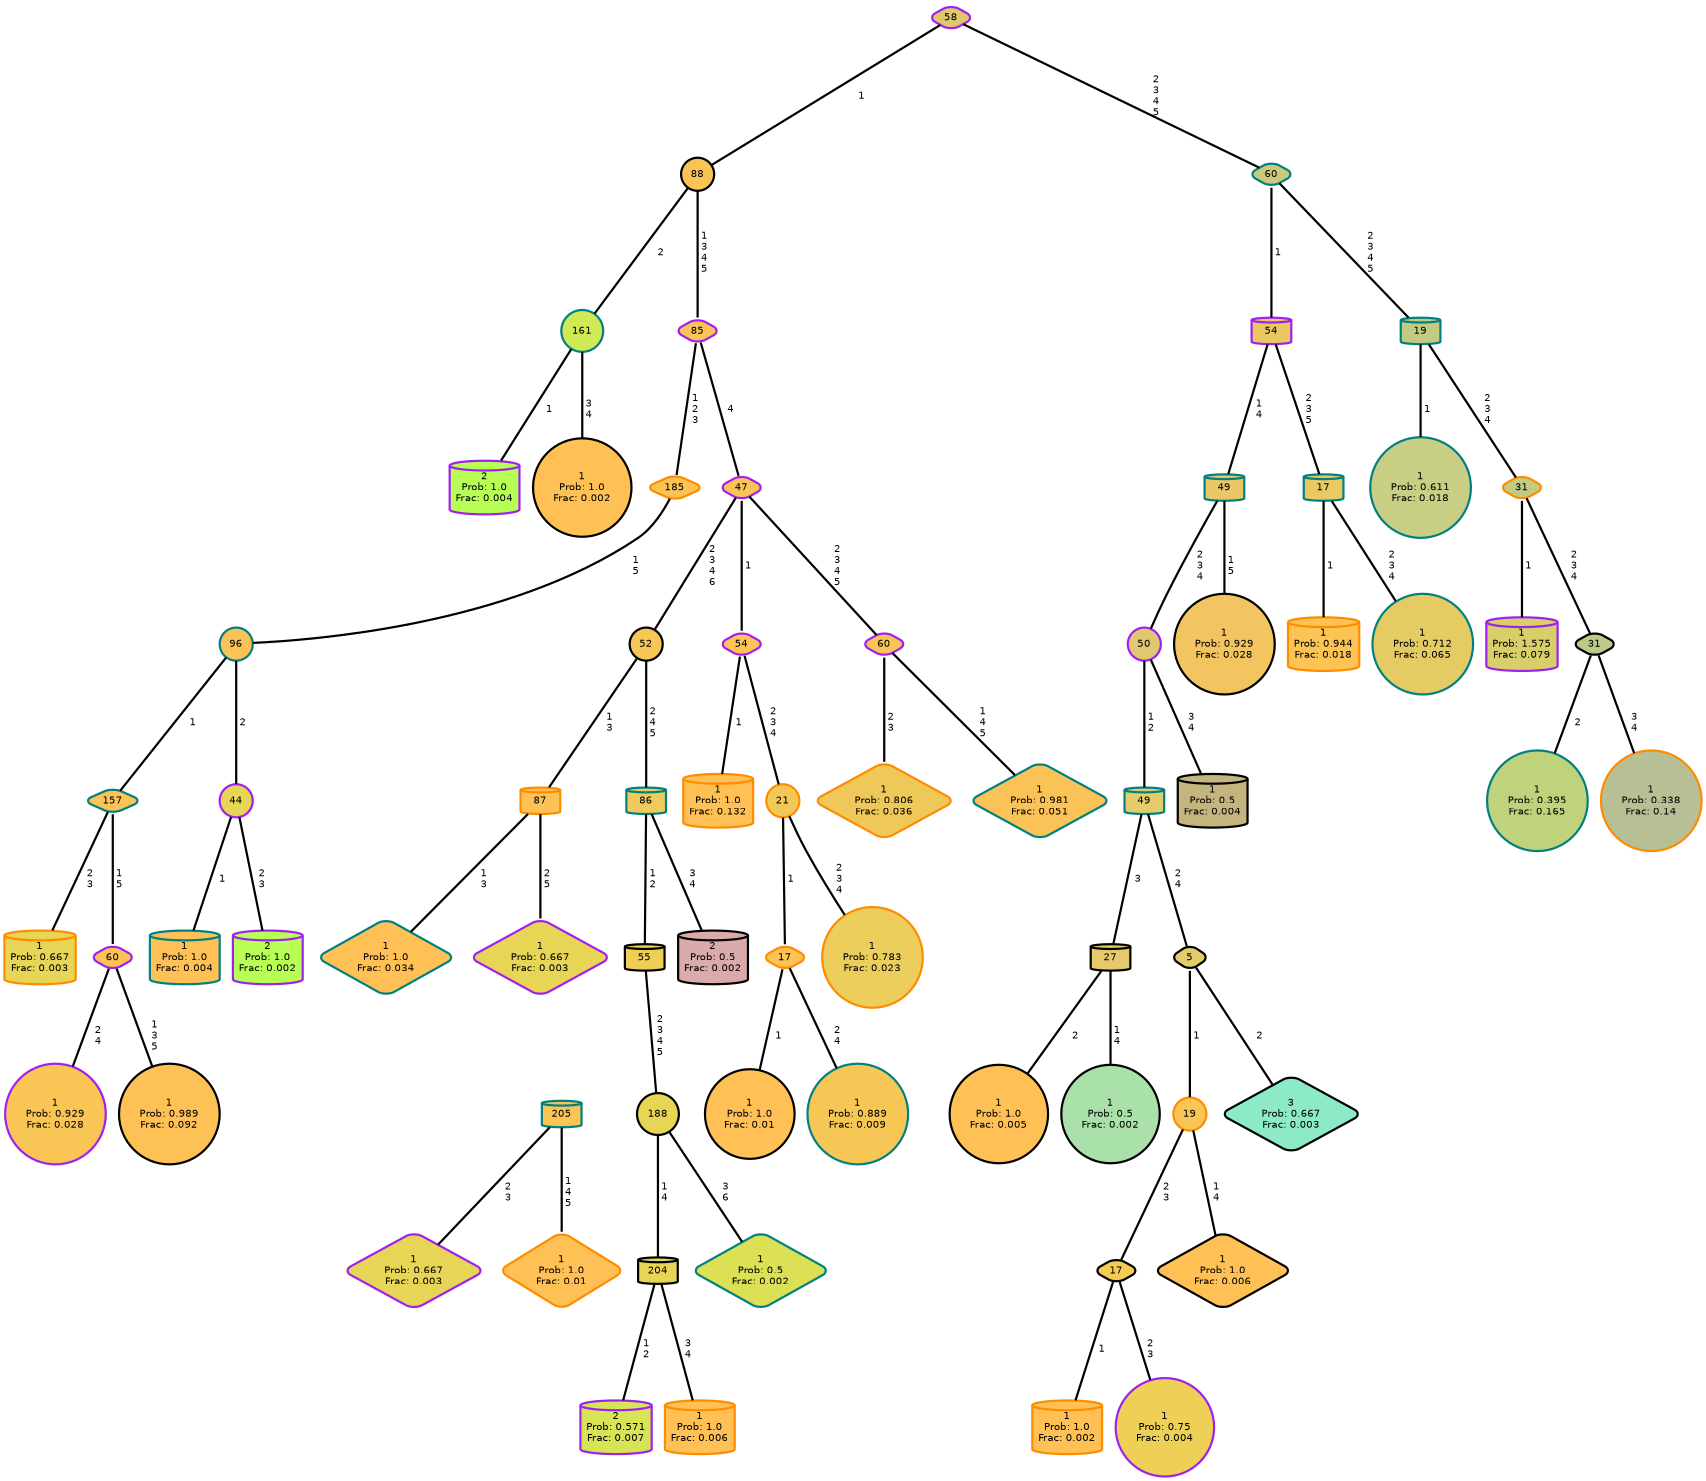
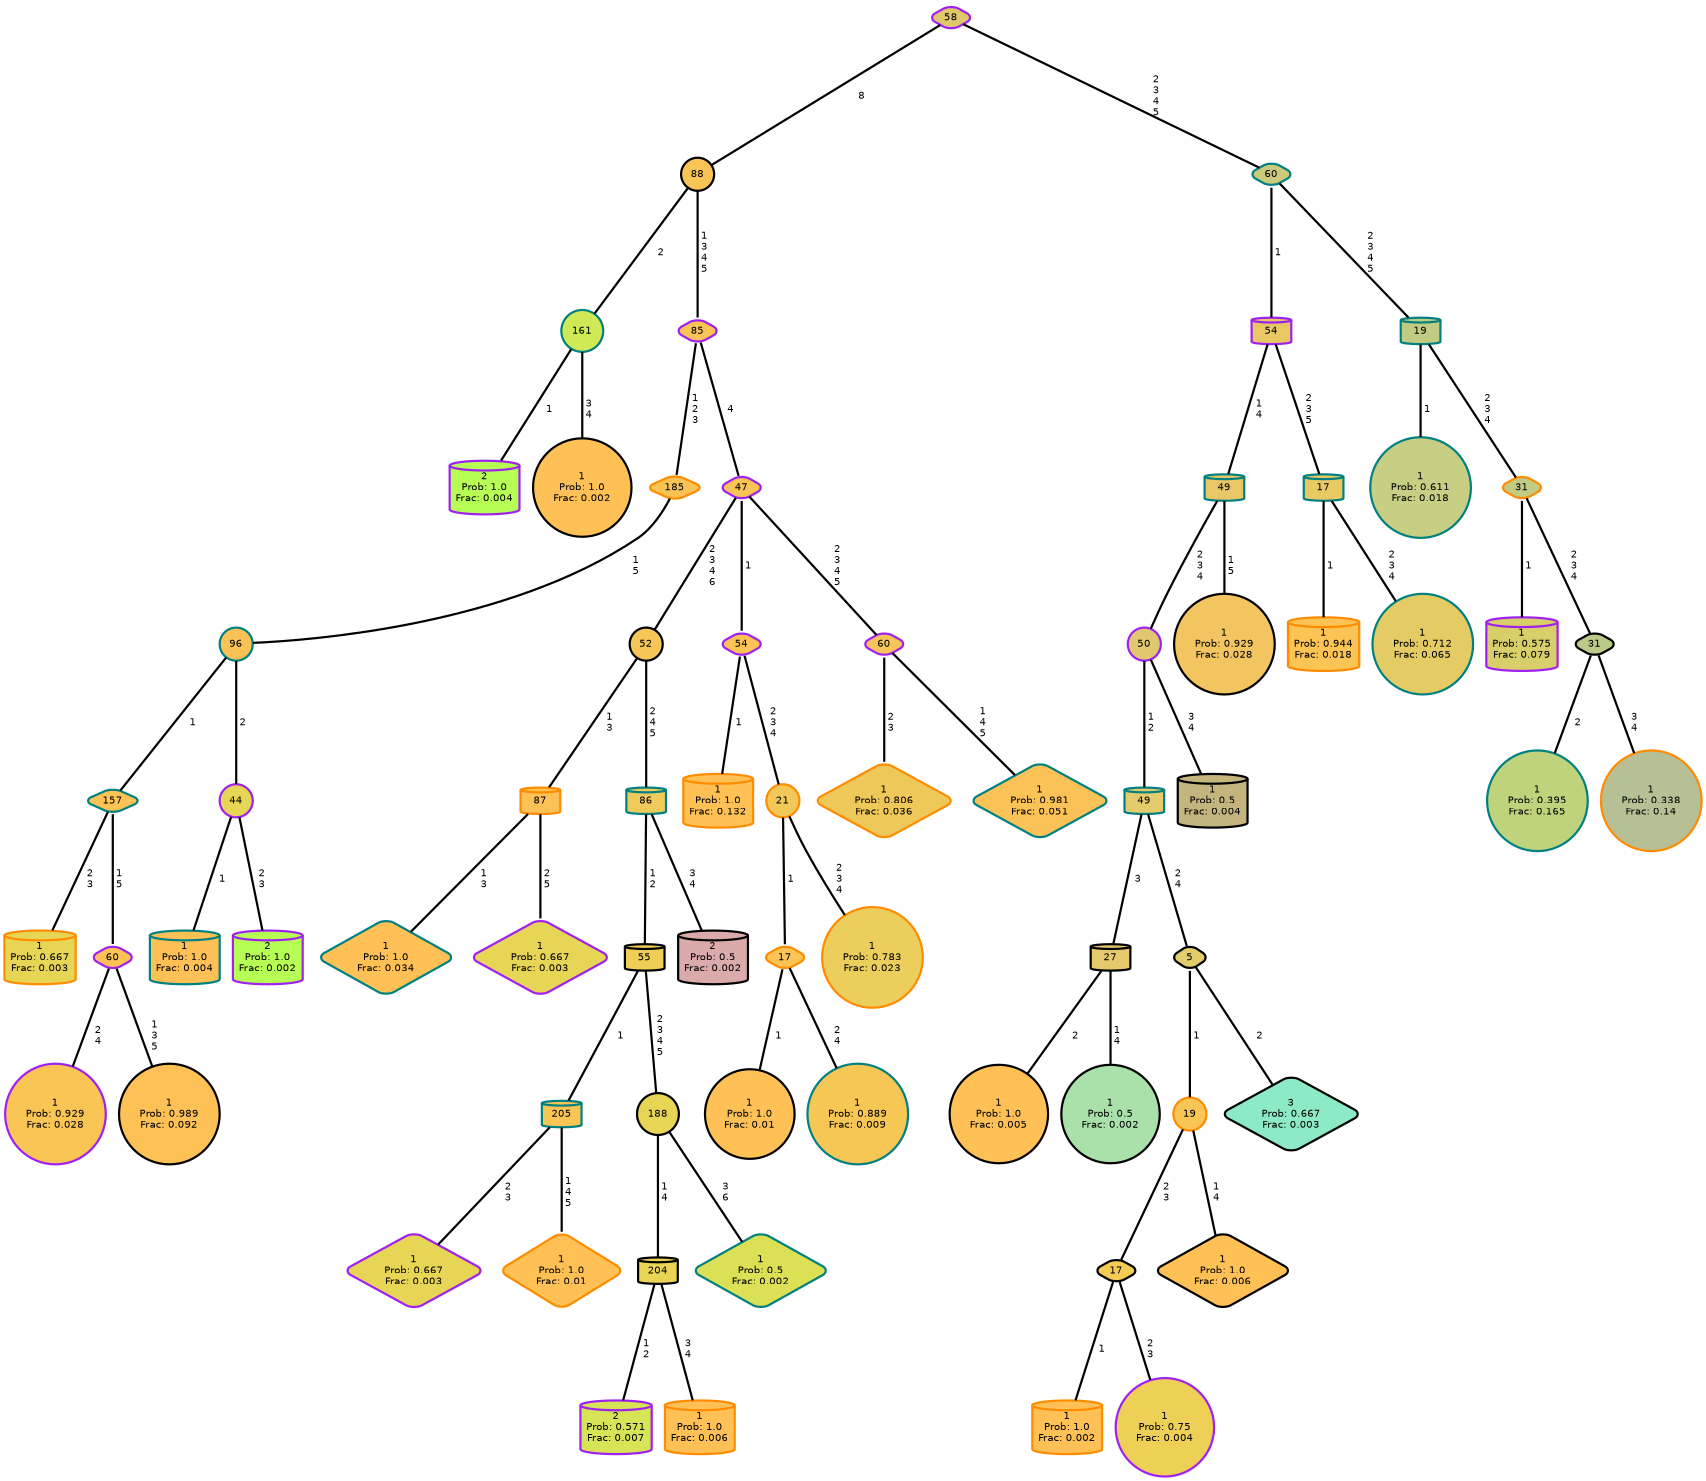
  graph {
    ranksep="0 equally"
    splines=straight
    node [color=black fillcolor="#ffc155" fontcolor=black fontname=helvetica penwidth=3 shape=cylinder style="filled, rounded"]
    edge [color=black fontname=helvetica penwidth=3]
    n1 [color=purple fillcolor="#b8ff55" label="2\nProb: 1.0\nFrac: 0.004"]
    n2 [color=teal fillcolor="#cfea55" label=161 shape=circle]
    n3 [label="1\nProb: 1.0\nFrac: 0.002" shape=circle]
    n4 [fillcolor="#f9c456" label=88 shape=circle]
    n5 [color=purple fillcolor="#fac456" label=85 shape=diamond]
    n6 [color=darkorange fillcolor="#f9c455" label=185 shape=diamond]
    n7 [color=purple fillcolor="#fac356" label=47 shape=diamond]
    n8 [color=darkorange fillcolor="#e7d555" label="1\nProb: 0.667\nFrac: 0.003"]
    n9 [color=teal fillcolor="#fcc355" label=157 shape=diamond]
    n10 [color=purple fillcolor="#fdc255" label=60 shape=diamond]
    n11 [color=purple fillcolor="#f9c555" label="1\nProb: 0.929\nFrac: 0.028" shape=circle]
    n12 [fillcolor="#fec155" label="1\nProb: 0.989\nFrac: 0.092" shape=circle]
    n13 [color=teal fillcolor="#fbc355" label=96 shape=circle]
    n14 [color=purple fillcolor="#e7d555" label=44 shape=circle]
    n15 [color=teal label="1\nProb: 1.0\nFrac: 0.004"]
    n16 [color=purple fillcolor="#b8ff55" label="2\nProb: 1.0\nFrac: 0.002"]
    n17 [fillcolor="#f6c657" label=52 shape=circle]
    n18 [color=darkorange fillcolor="#fdc255" label=87]
    n19 [color=teal fillcolor="#eecb5a" label=86]
    n20 [color=teal label="1\nProb: 1.0\nFrac: 0.034" shape=diamond]
    n21 [color=purple fillcolor="#e7d555" label="1\nProb: 0.667\nFrac: 0.003" shape=diamond]
    n22 [fillcolor="#efce55" label=55]
    n23 [fillcolor="#dbaaaa" label="2\nProb: 0.5\nFrac: 0.002"]
    n24 [color=purple fillcolor="#e7d555" label="1\nProb: 0.667\nFrac: 0.003" shape=diamond]
    n25 [color=teal fillcolor="#f9c555" label=205]
    n26 [color=darkorange label="1\nProb: 1.0\nFrac: 0.01" shape=diamond]
    n27 [fillcolor="#e7d555" label=188 shape=circle]
    n28 [fillcolor="#e9d455" label=204]
    n29 [color=teal fillcolor="#dbe055" label="1\nProb: 0.5\nFrac: 0.002" shape=diamond]
    n30 [color=purple fillcolor="#d6e455" label="2\nProb: 0.571\nFrac: 0.007"]
    n31 [color=darkorange label="1\nProb: 1.0\nFrac: 0.006"]
    n32 [color=purple fillcolor="#fcc355" label=54 shape=diamond]
    n33 [color=purple fillcolor="#f6c458" label=60 shape=diamond]
    n34 [color=darkorange label="1\nProb: 1.0\nFrac: 0.132"]
    n35 [color=darkorange fillcolor="#f2c959" label=21 shape=circle]
    n36 [color=darkorange fillcolor="#fbc455" label=17 shape=diamond]
    n37 [color=darkorange fillcolor="#ebce5c" label="1\nProb: 0.783\nFrac: 0.023" shape=circle]
    n38 [label="1\nProb: 1.0\nFrac: 0.01" shape=circle]
    n39 [color=teal fillcolor="#f7c755" label="1\nProb: 0.889\nFrac: 0.009" shape=circle]
    n40 [color=darkorange fillcolor="#eec859" label="1\nProb: 0.806\nFrac: 0.036" shape=diamond]
    n41 [color=teal fillcolor="#fbc258" label="1\nProb: 0.981\nFrac: 0.051" shape=diamond]
    n42 [color=purple fillcolor="#e0c769" label=58 shape=diamond]
    n43 [color=teal fillcolor="#cbca7a" label=60 shape=diamond]
    n44 [color=purple fillcolor="#e9c863" label=54]
    n45 [color=teal fillcolor="#c1cb82" label=19]
    n46 [label="1\nProb: 1.0\nFrac: 0.005" shape=circle]
    n47 [fillcolor="#e6c96d" label=27]
    n48 [fillcolor="#aae0aa" label="1\nProb: 0.5\nFrac: 0.002" shape=circle]
    n49 [color=teal fillcolor="#e4cc6c" label=49]
    n50 [fillcolor="#e3cd6b" label=5 shape=diamond]
    n51 [color=darkorange fillcolor="#f9c655" label=19 shape=circle]
    n52 [fillcolor="#8deac6" label="3\nProb: 0.667\nFrac: 0.003" shape=diamond]
    n53 [color=darkorange label="1\nProb: 1.0\nFrac: 0.002"]
    n54 [fillcolor="#f3cb55" label=17 shape=diamond]
    n55 [color=purple fillcolor="#edd055" label="1\nProb: 0.75\nFrac: 0.004" shape=circle]
    n56 [label="1\nProb: 1.0\nFrac: 0.006" shape=diamond]
    n57 [color=purple fillcolor="#dfc86f" label=50 shape=circle]
    n58 [fillcolor="#c4b57f" label="1\nProb: 0.5\nFrac: 0.004"]
    n59 [color=teal fillcolor="#e9c767" label=49]
    n60 [fillcolor="#f2c561" label="1\nProb: 0.929\nFrac: 0.028" shape=circle]
    n61 [color=teal fillcolor="#e9c961" label=17]
    n62 [color=darkorange fillcolor="#fbc455" label="1\nProb: 0.944\nFrac: 0.018"]
    n63 [color=teal fillcolor="#e4cb64" label="1\nProb: 0.712\nFrac: 0.065" shape=circle]
    n64 [color=teal fillcolor="#c8cf84" label="1\nProb: 0.611\nFrac: 0.018" shape=circle]
    n65 [color=darkorange fillcolor="#c1cb82" label=31 shape=diamond]
-   n66 [color=purple fillcolor="#d8ce6a" label="1\nProb: 1.575\nFrac: 0.079"]
+   n66 [color=purple fillcolor="#d8ce6a" label="1\nProb: 0.575\nFrac: 0.079"]
    n67 [fillcolor="#bbca88" label=31 shape=diamond]
    n68 [color=teal fillcolor="#bfd37c" label="1\nProb: 0.395\nFrac: 0.165" shape=circle]
    n69 [color=darkorange fillcolor="#b7c095" label="1\nProb: 0.338\nFrac: 0.14" shape=circle]
    subgraph sub_1 {
      rank=same
    }
    n2 -- n1 [label=" 1"]
    n2 -- n3 [label=" 3\n 4"]
    n4 -- n2 [label=" 2"]
    n4 -- n5 [label=" 1\n 3\n 4\n 5"]
    n5 -- n6 [label=" 1\n 2\n 3"]
    n5 -- n7 [label=" 4"]
    n6 -- n13 [label=" 1\n 5"]
    n7 -- n17 [label=" 2\n 3\n 4\n 6"]
    n7 -- n32 [label=" 1"]
    n7 -- n33 [label=" 2\n 3\n 4\n 5"]
    n9 -- n8 [label=" 2\n 3"]
    n9 -- n10 [label=" 1\n 5"]
    n10 -- n11 [label=" 2\n 4"]
    n10 -- n12 [label=" 1\n 3\n 5"]
    n13 -- n9 [label=" 1"]
    n13 -- n14 [label=" 2"]
    n14 -- n15 [label=" 1"]
    n14 -- n16 [label=" 2\n 3"]
    n17 -- n18 [label=" 1\n 3"]
    n17 -- n19 [label=" 2\n 4\n 5"]
    n18 -- n20 [label=" 1\n 3"]
    n18 -- n21 [label=" 2\n 5"]
    n19 -- n22 [label=" 1\n 2"]
    n19 -- n23 [label=" 3\n 4"]
+   n22 -- n25 [label=" 1"]
    n22 -- n27 [label=" 2\n 3\n 4\n 5"]
    n25 -- n24 [label=" 2\n 3"]
    n25 -- n26 [label=" 1\n 4\n 5"]
    n27 -- n28 [label=" 1\n 4"]
    n27 -- n29 [label=" 3\n 6"]
    n28 -- n30 [label=" 1\n 2"]
    n28 -- n31 [label=" 3\n 4"]
    n32 -- n34 [label=" 1"]
    n32 -- n35 [label=" 2\n 3\n 4"]
    n33 -- n40 [label=" 2\n 3"]
    n33 -- n41 [label=" 1\n 4\n 5"]
    n35 -- n36 [label=" 1"]
    n35 -- n37 [label=" 2\n 3\n 4"]
    n36 -- n38 [label=" 1"]
    n36 -- n39 [label=" 2\n 4"]
-   n42 -- n4 [label=" 1"]
+   n42 -- n4 [label=" 8"]
    n42 -- n43 [label=" 2\n 3\n 4\n 5"]
    n43 -- n44 [label=" 1"]
    n43 -- n45 [label=" 2\n 3\n 4\n 5"]
    n44 -- n59 [label=" 1\n 4"]
    n44 -- n61 [label=" 2\n 3\n 5"]
    n45 -- n64 [label=" 1"]
    n45 -- n65 [label=" 2\n 3\n 4"]
    n47 -- n46 [label=" 2"]
    n47 -- n48 [label=" 1\n 4"]
    n49 -- n47 [label=" 3"]
    n49 -- n50 [label=" 2\n 4"]
    n50 -- n51 [label=" 1"]
    n50 -- n52 [label=" 2"]
    n51 -- n54 [label=" 2\n 3"]
    n51 -- n56 [label=" 1\n 4"]
    n54 -- n53 [label=" 1"]
    n54 -- n55 [label=" 2\n 3"]
    n57 -- n49 [label=" 1\n 2"]
    n57 -- n58 [label=" 3\n 4"]
    n59 -- n57 [label=" 2\n 3\n 4"]
    n59 -- n60 [label=" 1\n 5"]
    n61 -- n62 [label=" 1"]
    n61 -- n63 [label=" 2\n 3\n 4"]
    n65 -- n66 [label=" 1"]
    n65 -- n67 [label=" 2\n 3\n 4"]
    n67 -- n68 [label=" 2"]
    n67 -- n69 [label=" 3\n 4"]
  }
